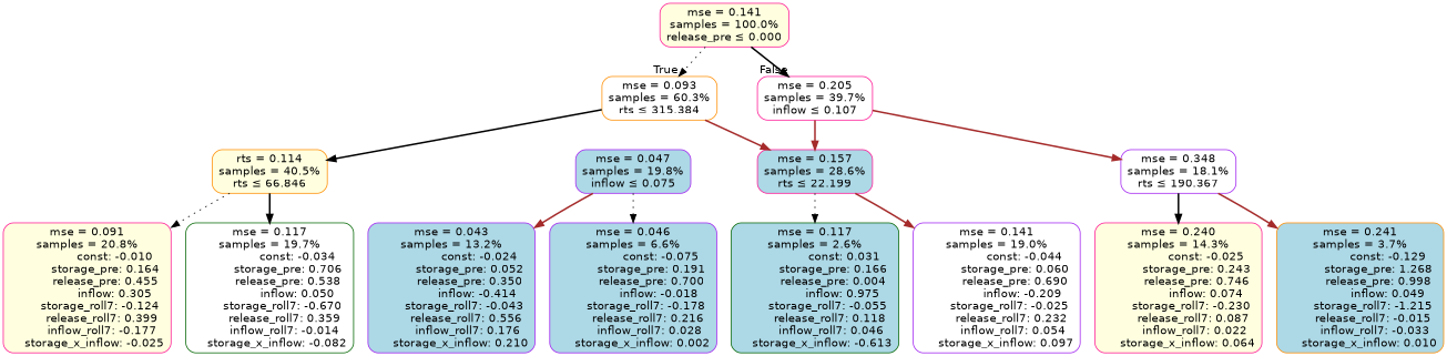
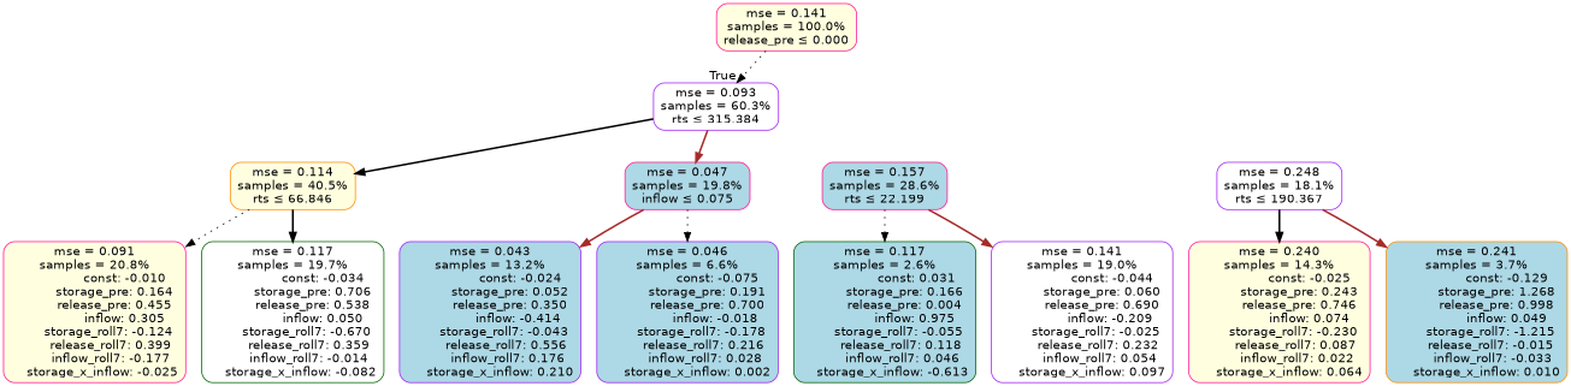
  digraph {
    node [color=deeppink fillcolor=lightblue fontname=helvetica shape=rectangle style="filled, rounded"]
    edge [color=black fontname=helvetica style=bold]
    n1 [fillcolor=lightyellow label="mse = 0.141\nsamples = 100.0%\nrelease_pre &le; 0.000"]
-   n2 [color=darkorange fillcolor=white label="mse = 0.093\nsamples = 60.3%\nrts &le; 315.384"]
-   n3 [fillcolor=white label="mse = 0.205\nsamples = 39.7%\ninflow &le; 0.107"]
-   n4 [color=darkorange fillcolor=lightyellow label="rts = 0.114\nsamples = 40.5%\nrts &le; 66.846"]
-   n5 [color=purple label="mse = 0.047\nsamples = 19.8%\ninflow &le; 0.075"]
+   n2 [color=purple fillcolor=white label="mse = 0.093\nsamples = 60.3%\nrts &le; 315.384"]
+   n4 [color=darkorange fillcolor=lightyellow label="mse = 0.114\nsamples = 40.5%\nrts &le; 66.846"]
+   n5 [label="mse = 0.047\nsamples = 19.8%\ninflow &le; 0.075"]
    n6 [label="mse = 0.157\nsamples = 28.6%\nrts &le; 22.199"]
-   n7 [color=purple fillcolor=white label="mse = 0.348\nsamples = 18.1%\nrts &le; 190.367"]
+   n7 [color=purple fillcolor=white label="mse = 0.248\nsamples = 18.1%\nrts &le; 190.367"]
    n8 [fillcolor=lightyellow label="mse = 0.091\nsamples = 20.8%\n               const: -0.010\n          storage_pre: 0.164\n          release_pre: 0.455\n               inflow: 0.305\n       storage_roll7: -0.124\n        release_roll7: 0.399\n        inflow_roll7: -0.177\n    storage_x_inflow: -0.025"]
    n9 [color=darkgreen fillcolor=white label="mse = 0.117\nsamples = 19.7%\n               const: -0.034\n          storage_pre: 0.706\n          release_pre: 0.538\n               inflow: 0.050\n       storage_roll7: -0.670\n        release_roll7: 0.359\n        inflow_roll7: -0.014\n    storage_x_inflow: -0.082"]
    n10 [color=purple label="mse = 0.043\nsamples = 13.2%\n               const: -0.024\n          storage_pre: 0.052\n          release_pre: 0.350\n              inflow: -0.414\n       storage_roll7: -0.043\n        release_roll7: 0.556\n         inflow_roll7: 0.176\n     storage_x_inflow: 0.210"]
    n11 [color=purple label="mse = 0.046\nsamples = 6.6%\n               const: -0.075\n          storage_pre: 0.191\n          release_pre: 0.700\n              inflow: -0.018\n       storage_roll7: -0.178\n        release_roll7: 0.216\n         inflow_roll7: 0.028\n     storage_x_inflow: 0.002"]
    n12 [color=darkgreen label="mse = 0.117\nsamples = 2.6%\n                const: 0.031\n          storage_pre: 0.166\n          release_pre: 0.004\n               inflow: 0.975\n       storage_roll7: -0.055\n        release_roll7: 0.118\n         inflow_roll7: 0.046\n    storage_x_inflow: -0.613"]
    n13 [color=purple fillcolor=white label="mse = 0.141\nsamples = 19.0%\n               const: -0.044\n          storage_pre: 0.060\n          release_pre: 0.690\n              inflow: -0.209\n       storage_roll7: -0.025\n        release_roll7: 0.232\n         inflow_roll7: 0.054\n     storage_x_inflow: 0.097"]
    n14 [fillcolor=lightyellow label="mse = 0.240\nsamples = 14.3%\n               const: -0.025\n          storage_pre: 0.243\n          release_pre: 0.746\n               inflow: 0.074\n       storage_roll7: -0.230\n        release_roll7: 0.087\n         inflow_roll7: 0.022\n     storage_x_inflow: 0.064"]
    n15 [color=darkorange label="mse = 0.241\nsamples = 3.7%\n               const: -0.129\n          storage_pre: 1.268\n          release_pre: 0.998\n               inflow: 0.049\n       storage_roll7: -1.215\n       release_roll7: -0.015\n        inflow_roll7: -0.033\n     storage_x_inflow: 0.010"]
    n1 -> n2 [headlabel=True labelangle=45 labeldistance=2.5 style=dotted]
-   n1 -> n3 [headlabel=False labelangle=-45 labeldistance=2.5]
    n2 -> n4
-   n2 -> n6 [color=brown]
-   n3 -> n6 [color=brown]
-   n3 -> n7 [color=brown]
+   n2 -> n5 [color=brown]
    n4 -> n8 [style=dotted]
    n4 -> n9
    n5 -> n10 [color=brown]
    n5 -> n11 [style=dotted]
    n6 -> n12 [style=dotted]
    n6 -> n13 [color=brown]
    n7 -> n14
    n7 -> n15 [color=brown]
  }
